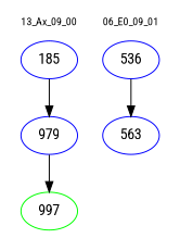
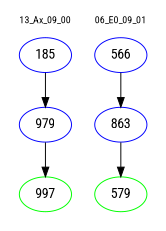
  digraph {
    fontname="Roboto Condensed"
    node [color=blue fontname="Roboto Condensed"]
    edge [color=black fontname="Roboto Condensed"]
    n1 [label=185]
    n2 [label=979]
    n3 [color=green label=997]
-   n4 [label=536]
-   n5 [label=563]
+   n4 [label=566]
+   n5 [label=863]
+   n6 [color=green label=579]
    subgraph cluster_1 {
      color=white
      fontsize=10
      label="13_Ax_09_00"
      n1
      n2
      n3
    }
    subgraph cluster_2 {
      color=white
      fontsize=10
      label="06_E0_09_01"
      n4
      n5
+     n6
    }
    n1 -> n2
    n2 -> n3
    n4 -> n5
+   n5 -> n6
  }
